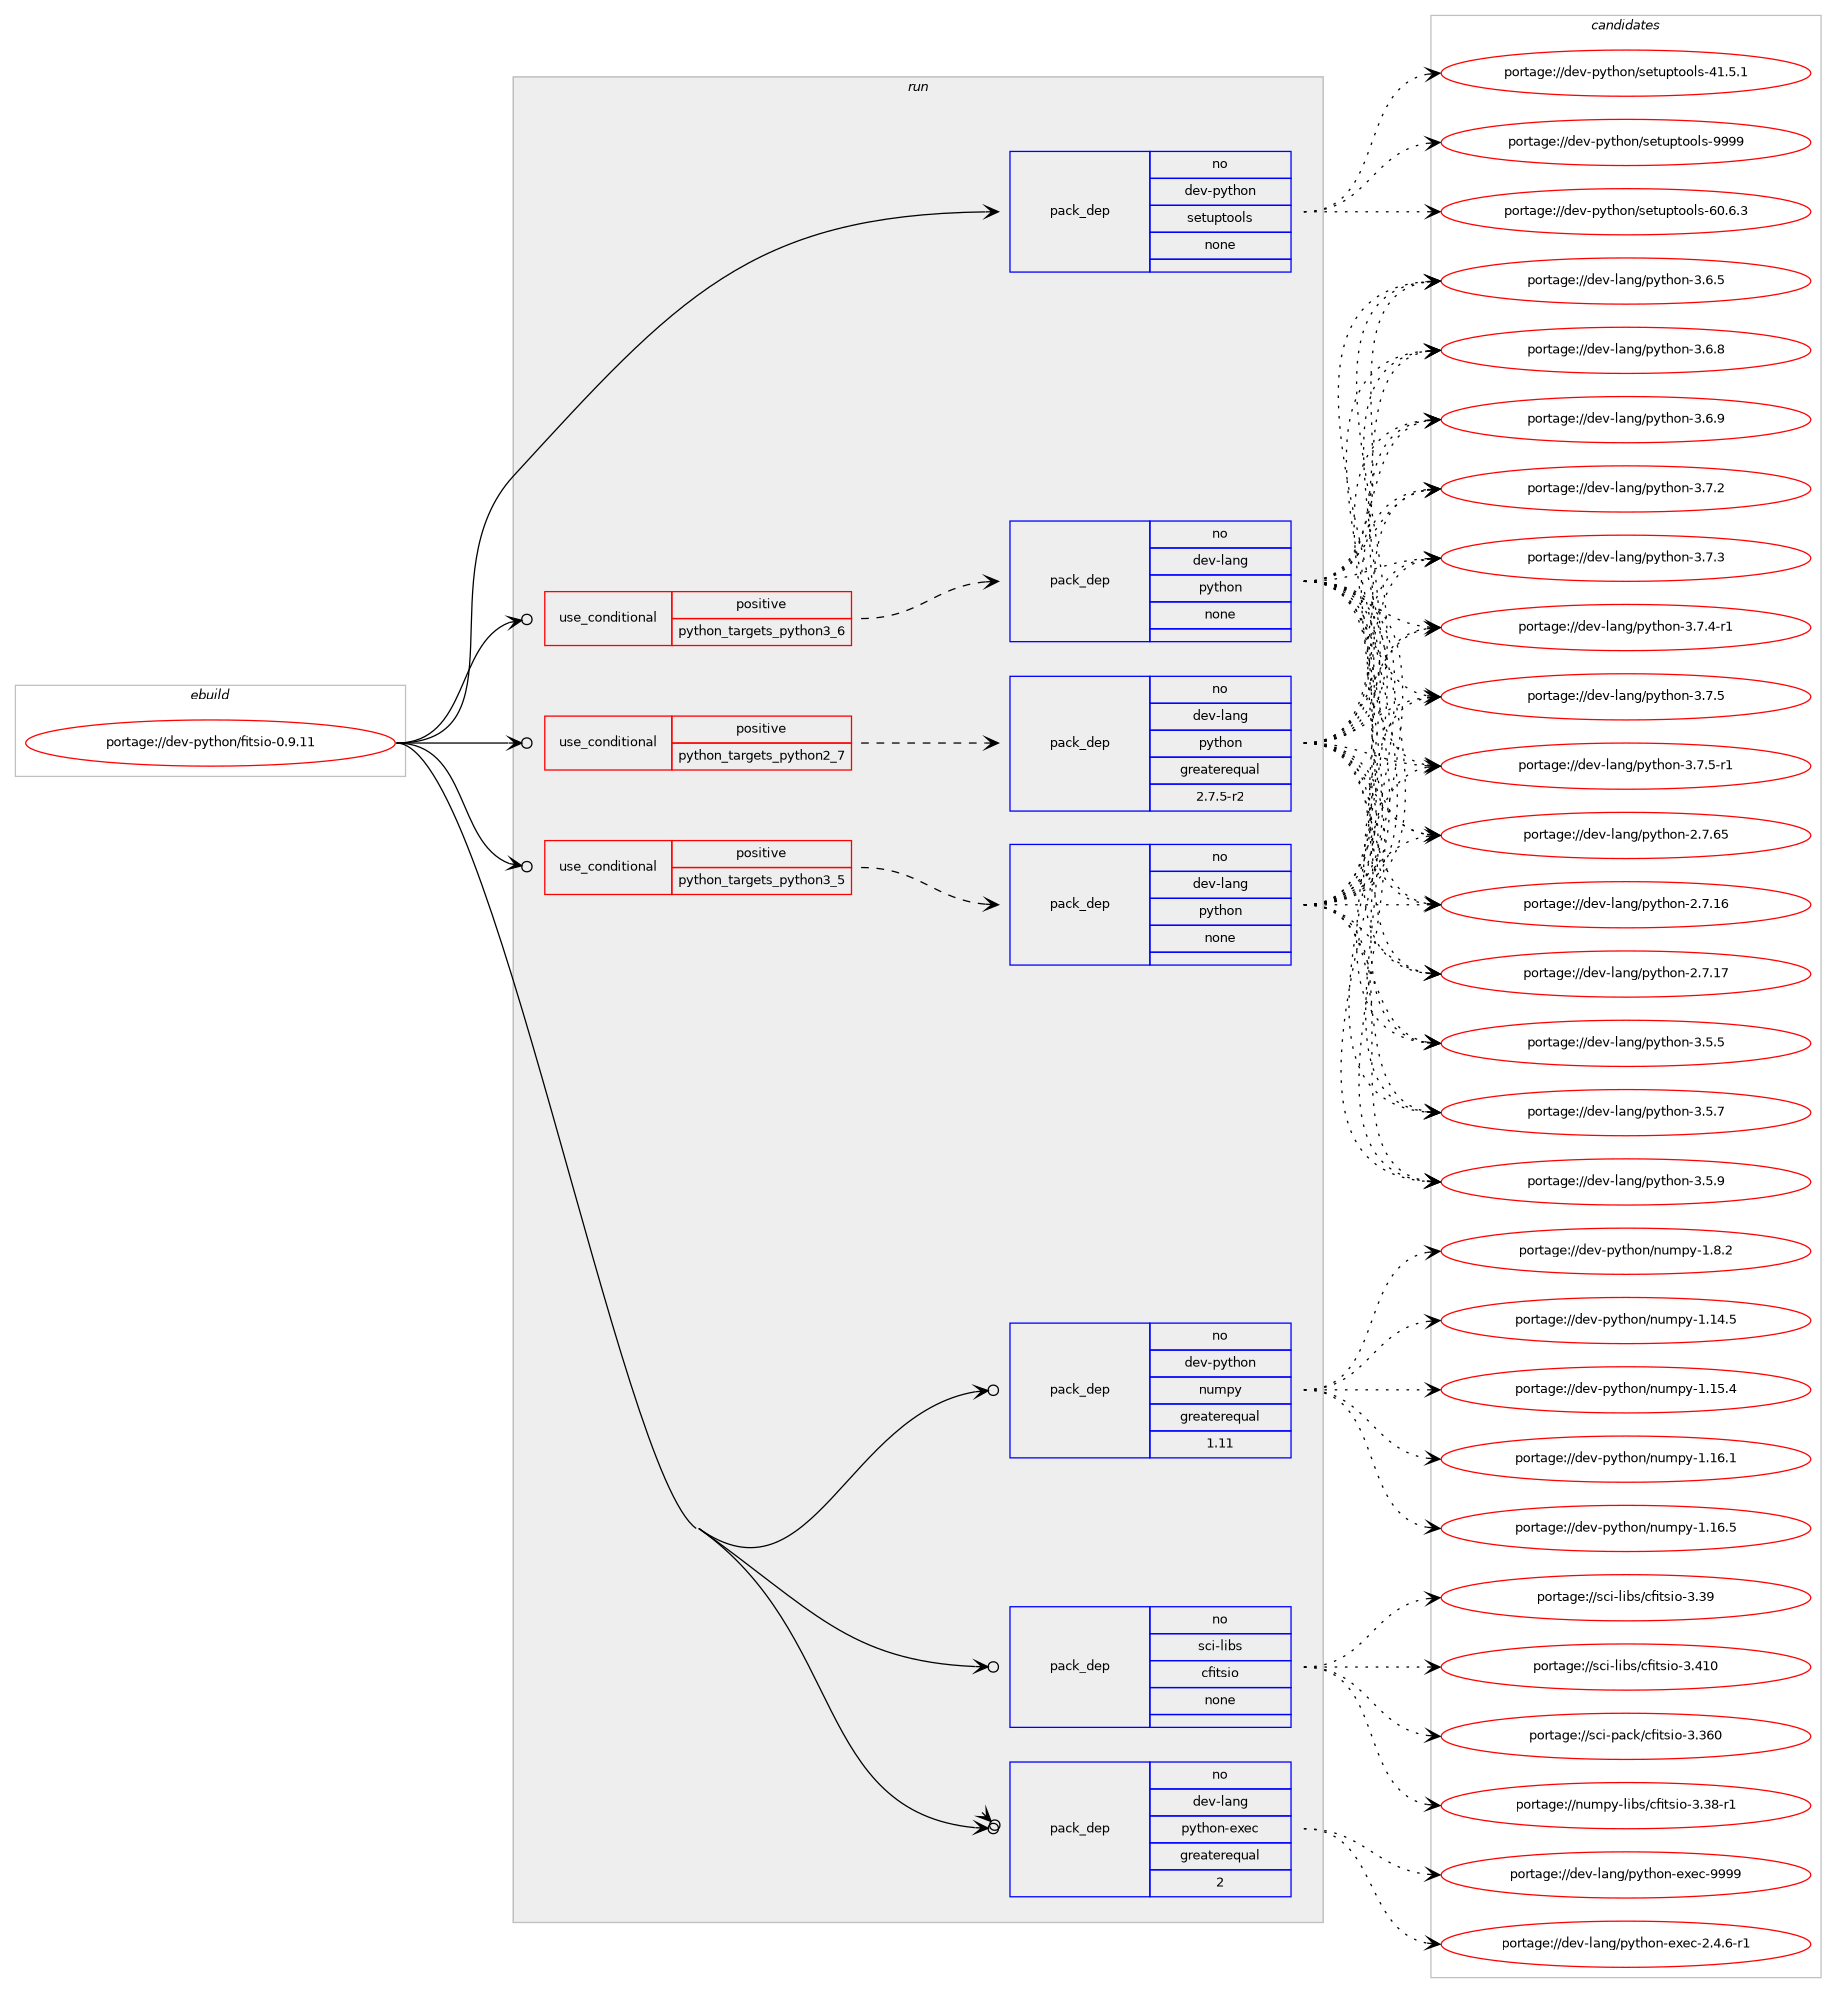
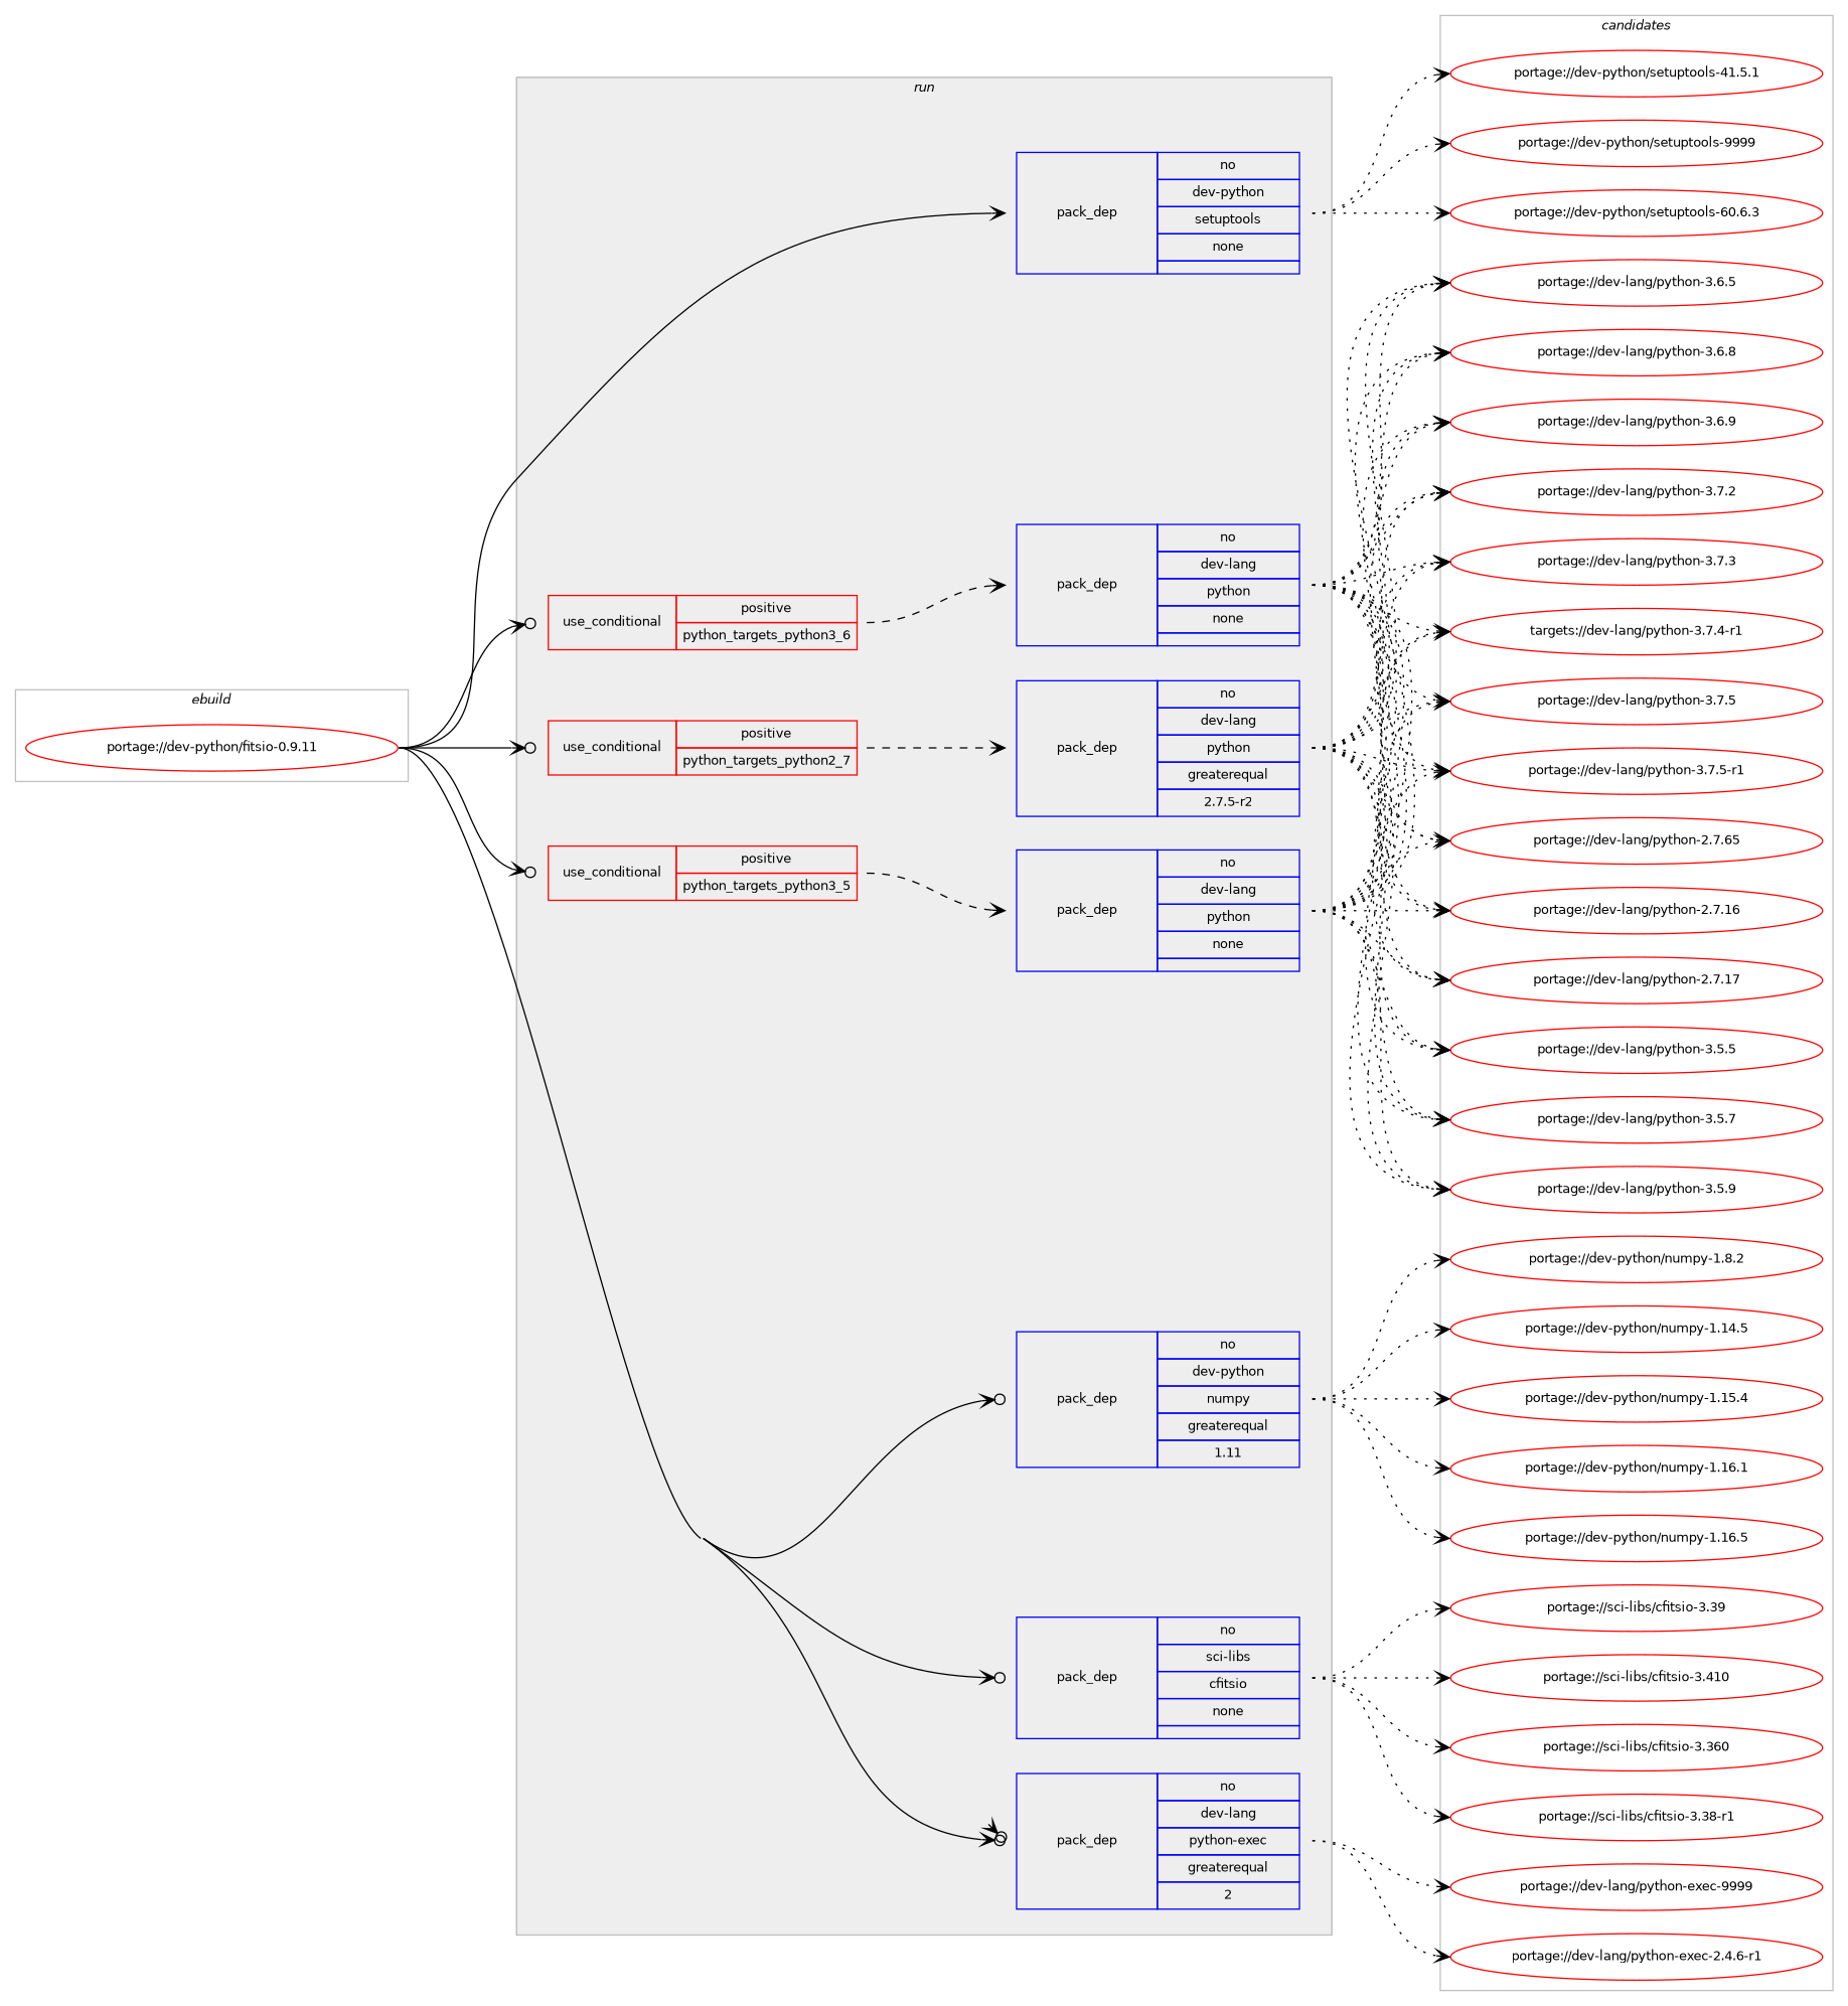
  digraph {
    compound=true
    concentrate=true
    fontname=Helvetica
    fontsize=10
    newrank=true
    rankdir=LR
    ranksep=1.5
    node [color=red fontname=Helvetica fontsize=10]
    edge [arrowhead=vee headport=w style=dotted tailport=e weight=100]
    n1 [label="portage://dev-python/fitsio-0.9.11" width=4]
    n2 [color=blue label=<<TABLE BORDER="0" CELLBORDER="1" CELLSPACING="0" CELLPADDING="4" WIDTH="220"><TR><TD ROWSPAN="6" CELLPADDING="30">pack_dep</TD></TR><TR><TD WIDTH="110">no</TD></TR><TR><TD>dev-python</TD></TR><TR><TD>setuptools</TD></TR><TR><TD>none</TD></TR><TR><TD></TD></TR></TABLE>> shape=none]
    n3 [color=blue label=<<TABLE BORDER="0" CELLBORDER="1" CELLSPACING="0" CELLPADDING="4" WIDTH="220"><TR><TD ROWSPAN="6" CELLPADDING="30">pack_dep</TD></TR><TR><TD WIDTH="110">no</TD></TR><TR><TD>dev-lang</TD></TR><TR><TD>python</TD></TR><TR><TD>greaterequal</TD></TR><TR><TD>2.7.5-r2</TD></TR></TABLE>> shape=none]
    n4 [label=<<TABLE BORDER="0" CELLBORDER="1" CELLSPACING="0" CELLPADDING="4"><TR><TD ROWSPAN="3" CELLPADDING="10">use_conditional</TD></TR><TR><TD>positive</TD></TR><TR><TD>python_targets_python2_7</TD></TR></TABLE>> shape=none]
    n5 [color=blue label=<<TABLE BORDER="0" CELLBORDER="1" CELLSPACING="0" CELLPADDING="4" WIDTH="220"><TR><TD ROWSPAN="6" CELLPADDING="30">pack_dep</TD></TR><TR><TD WIDTH="110">no</TD></TR><TR><TD>dev-lang</TD></TR><TR><TD>python</TD></TR><TR><TD>none</TD></TR><TR><TD></TD></TR></TABLE>> shape=none]
    n6 [label=<<TABLE BORDER="0" CELLBORDER="1" CELLSPACING="0" CELLPADDING="4"><TR><TD ROWSPAN="3" CELLPADDING="10">use_conditional</TD></TR><TR><TD>positive</TD></TR><TR><TD>python_targets_python3_5</TD></TR></TABLE>> shape=none]
    n7 [color=blue label=<<TABLE BORDER="0" CELLBORDER="1" CELLSPACING="0" CELLPADDING="4" WIDTH="220"><TR><TD ROWSPAN="6" CELLPADDING="30">pack_dep</TD></TR><TR><TD WIDTH="110">no</TD></TR><TR><TD>dev-lang</TD></TR><TR><TD>python</TD></TR><TR><TD>none</TD></TR><TR><TD></TD></TR></TABLE>> shape=none]
    n8 [label=<<TABLE BORDER="0" CELLBORDER="1" CELLSPACING="0" CELLPADDING="4"><TR><TD ROWSPAN="3" CELLPADDING="10">use_conditional</TD></TR><TR><TD>positive</TD></TR><TR><TD>python_targets_python3_6</TD></TR></TABLE>> shape=none]
    n9 [color=blue label=<<TABLE BORDER="0" CELLBORDER="1" CELLSPACING="0" CELLPADDING="4" WIDTH="220"><TR><TD ROWSPAN="6" CELLPADDING="30">pack_dep</TD></TR><TR><TD WIDTH="110">no</TD></TR><TR><TD>dev-lang</TD></TR><TR><TD>python-exec</TD></TR><TR><TD>greaterequal</TD></TR><TR><TD>2</TD></TR></TABLE>> shape=none]
    n10 [color=blue label=<<TABLE BORDER="0" CELLBORDER="1" CELLSPACING="0" CELLPADDING="4" WIDTH="220"><TR><TD ROWSPAN="6" CELLPADDING="30">pack_dep</TD></TR><TR><TD WIDTH="110">no</TD></TR><TR><TD>dev-python</TD></TR><TR><TD>numpy</TD></TR><TR><TD>greaterequal</TD></TR><TR><TD>1.11</TD></TR></TABLE>> shape=none]
    n11 [color=blue label=<<TABLE BORDER="0" CELLBORDER="1" CELLSPACING="0" CELLPADDING="4" WIDTH="220"><TR><TD ROWSPAN="6" CELLPADDING="30">pack_dep</TD></TR><TR><TD WIDTH="110">no</TD></TR><TR><TD>sci-libs</TD></TR><TR><TD>cfitsio</TD></TR><TR><TD>none</TD></TR><TR><TD></TD></TR></TABLE>> shape=none]
    n12 [label="portage://dev-python/setuptools-60.6.3" width=4]
    n13 [label="portage://dev-python/setuptools-41.5.1" width=4]
    n14 [label="portage://dev-python/setuptools-9999" width=4]
    n15 [label="portage://dev-lang/python-2.7.65" width=4]
    n16 [label="portage://dev-lang/python-2.7.16" width=4]
    n17 [label="portage://dev-lang/python-2.7.17" width=4]
    n18 [label="portage://dev-lang/python-3.5.5" width=4]
    n19 [label="portage://dev-lang/python-3.5.7" width=4]
    n20 [label="portage://dev-lang/python-3.5.9" width=4]
    n21 [label="portage://dev-lang/python-3.6.5" width=4]
    n22 [label="portage://dev-lang/python-3.6.8" width=4]
    n23 [label="portage://dev-lang/python-3.6.9" width=4]
    n24 [label="portage://dev-lang/python-3.7.2" width=4]
    n25 [label="portage://dev-lang/python-3.7.3" width=4]
-   n26 [label="portage://dev-lang/python-3.7.4-r1" width=4]
+   n26 [label="targets://dev-lang/python-3.7.4-r1" width=4]
    n27 [label="portage://dev-lang/python-3.7.5" width=4]
    n28 [label="portage://dev-lang/python-3.7.5-r1" width=4]
    n29 [label="portage://dev-lang/python-exec-2.4.6-r1" width=4]
    n30 [label="portage://dev-lang/python-exec-9999" width=4]
-   n31 [label="portage://sci-pack/cfitsio-3.360" width=4]
-   n32 [label="portage://numpy-libs/cfitsio-3.38-r1" width=4]
+   n31 [label="portage://sci-libs/cfitsio-3.360" width=4]
+   n32 [label="portage://sci-libs/cfitsio-3.38-r1" width=4]
    n33 [label="portage://sci-libs/cfitsio-3.39" width=4]
    n34 [label="portage://sci-libs/cfitsio-3.410" width=4]
    n35 [label="portage://dev-python/numpy-1.14.5" width=4]
    n36 [label="portage://dev-python/numpy-1.15.4" width=4]
    n37 [label="portage://dev-python/numpy-1.16.1" width=4]
    n38 [label="portage://dev-python/numpy-1.16.5" width=4]
    n39 [label="portage://dev-python/numpy-1.8.2" width=4]
    subgraph cluster_1 {
      color=gray
      label=<<i>ebuild</i>>
      rank=same
      n1
    }
    subgraph cluster_2 {
      color=gray
      label=<<i>dependencies</i>>
      subgraph cluster_3 {
        color=gray
        fillcolor="#eeeeee"
        label=<<i>compile</i>>
        style=filled
        subgraph sub_4 {
          color=gray
          fillcolor="#eeeeee"
          label=<<i>compile</i>>
          style=filled
          n2
        }
      }
      subgraph cluster_5 {
        color=gray
        fillcolor="#eeeeee"
        label=<<i>compile and run</i>>
        style=filled
        subgraph sub_6 {
          color=gray
          fillcolor="#eeeeee"
          label=<<i>compile and run</i>>
          style=filled
          n4
          subgraph sub_7 {
            color=gray
            fillcolor="#eeeeee"
            label=<<i>compile and run</i>>
            style=filled
            n3
          }
        }
        subgraph sub_8 {
          color=gray
          fillcolor="#eeeeee"
          label=<<i>compile and run</i>>
          style=filled
          n6
          subgraph sub_9 {
            color=gray
            fillcolor="#eeeeee"
            label=<<i>compile and run</i>>
            style=filled
            n5
          }
        }
        subgraph sub_10 {
          color=gray
          fillcolor="#eeeeee"
          label=<<i>compile and run</i>>
          style=filled
          n8
          subgraph sub_11 {
            color=gray
            fillcolor="#eeeeee"
            label=<<i>compile and run</i>>
            style=filled
            n7
          }
        }
        subgraph sub_12 {
          color=gray
          fillcolor="#eeeeee"
          label=<<i>compile and run</i>>
          style=filled
          n9
        }
        subgraph sub_13 {
          color=gray
          fillcolor="#eeeeee"
          label=<<i>compile and run</i>>
          style=filled
          n10
        }
        subgraph sub_14 {
          color=gray
          fillcolor="#eeeeee"
          label=<<i>compile and run</i>>
          style=filled
          n11
        }
      }
      subgraph cluster_15 {
        color=gray
        fillcolor="#eeeeee"
        label=<<i>run</i>>
        style=filled
      }
    }
    subgraph cluster_16 {
      color=gray
      label=<<i>candidates</i>>
      rank=same
      subgraph sub_17 {
        color=black
        label=<<i>candidates</i>>
        nodesep=1
        rank=same
        n12
        n13
        n14
      }
      subgraph sub_18 {
        color=black
        label=<<i>candidates</i>>
        nodesep=1
        rank=same
        n15
        n16
        n17
        n18
        n19
        n20
        n21
        n22
        n23
        n24
        n25
        n26
        n27
        n28
      }
      subgraph sub_19 {
        color=black
        label=<<i>candidates</i>>
        nodesep=1
        rank=same
        n15
        n16
        n17
        n18
        n19
        n20
        n21
        n22
        n23
        n24
        n25
        n26
        n27
        n28
      }
      subgraph sub_20 {
        color=black
        label=<<i>candidates</i>>
        nodesep=1
        rank=same
        n15
        n16
        n17
        n18
        n19
        n20
        n21
        n22
        n23
        n24
        n25
        n26
        n27
        n28
      }
      subgraph sub_21 {
        color=black
        label=<<i>candidates</i>>
        nodesep=1
        rank=same
        n29
        n30
      }
      subgraph sub_22 {
        color=black
        label=<<i>candidates</i>>
        nodesep=1
        rank=same
        n31
        n32
        n33
        n34
      }
      subgraph sub_23 {
        color=black
        label=<<i>candidates</i>>
        nodesep=1
        rank=same
        n35
        n36
        n37
        n38
        n39
      }
    }
    n1 -> n2 [style=solid weight=20]
    n1 -> n4 [arrowhead=odotvee style=solid weight=20]
    n1 -> n6 [arrowhead=odotvee style=solid weight=20]
    n1 -> n8 [arrowhead=odotvee style=solid weight=20]
    n1 -> n9 [arrowhead=odotvee style=solid weight=20]
    n1 -> n10 [arrowhead=odotvee style=solid weight=20]
    n1 -> n11 [arrowhead=odotvee style=solid weight=20]
    n2 -> n12
    n2 -> n13
    n2 -> n14
    n3 -> n15
    n3 -> n16
    n3 -> n17
    n3 -> n18
    n3 -> n19
    n3 -> n20
    n3 -> n21
    n3 -> n22
    n3 -> n23
    n3 -> n24
    n3 -> n25
    n3 -> n26
    n3 -> n27
    n3 -> n28
    n4 -> n3 [style=dashed weight=20]
    n5 -> n15
    n5 -> n16
    n5 -> n17
    n5 -> n18
    n5 -> n19
    n5 -> n20
    n5 -> n21
    n5 -> n22
    n5 -> n23
    n5 -> n24
    n5 -> n25
    n5 -> n26
    n5 -> n27
    n5 -> n28
    n6 -> n5 [style=dashed weight=20]
    n7 -> n15
    n7 -> n16
    n7 -> n17
    n7 -> n18
    n7 -> n19
    n7 -> n20
    n7 -> n21
    n7 -> n22
    n7 -> n23
    n7 -> n24
    n7 -> n25
    n7 -> n26
    n7 -> n27
    n7 -> n28
    n8 -> n7 [style=dashed weight=20]
    n9 -> n29
    n9 -> n30
    n10 -> n35
    n10 -> n36
    n10 -> n37
    n10 -> n38
    n10 -> n39
    n11 -> n31
    n11 -> n32
    n11 -> n33
    n11 -> n34
  }
